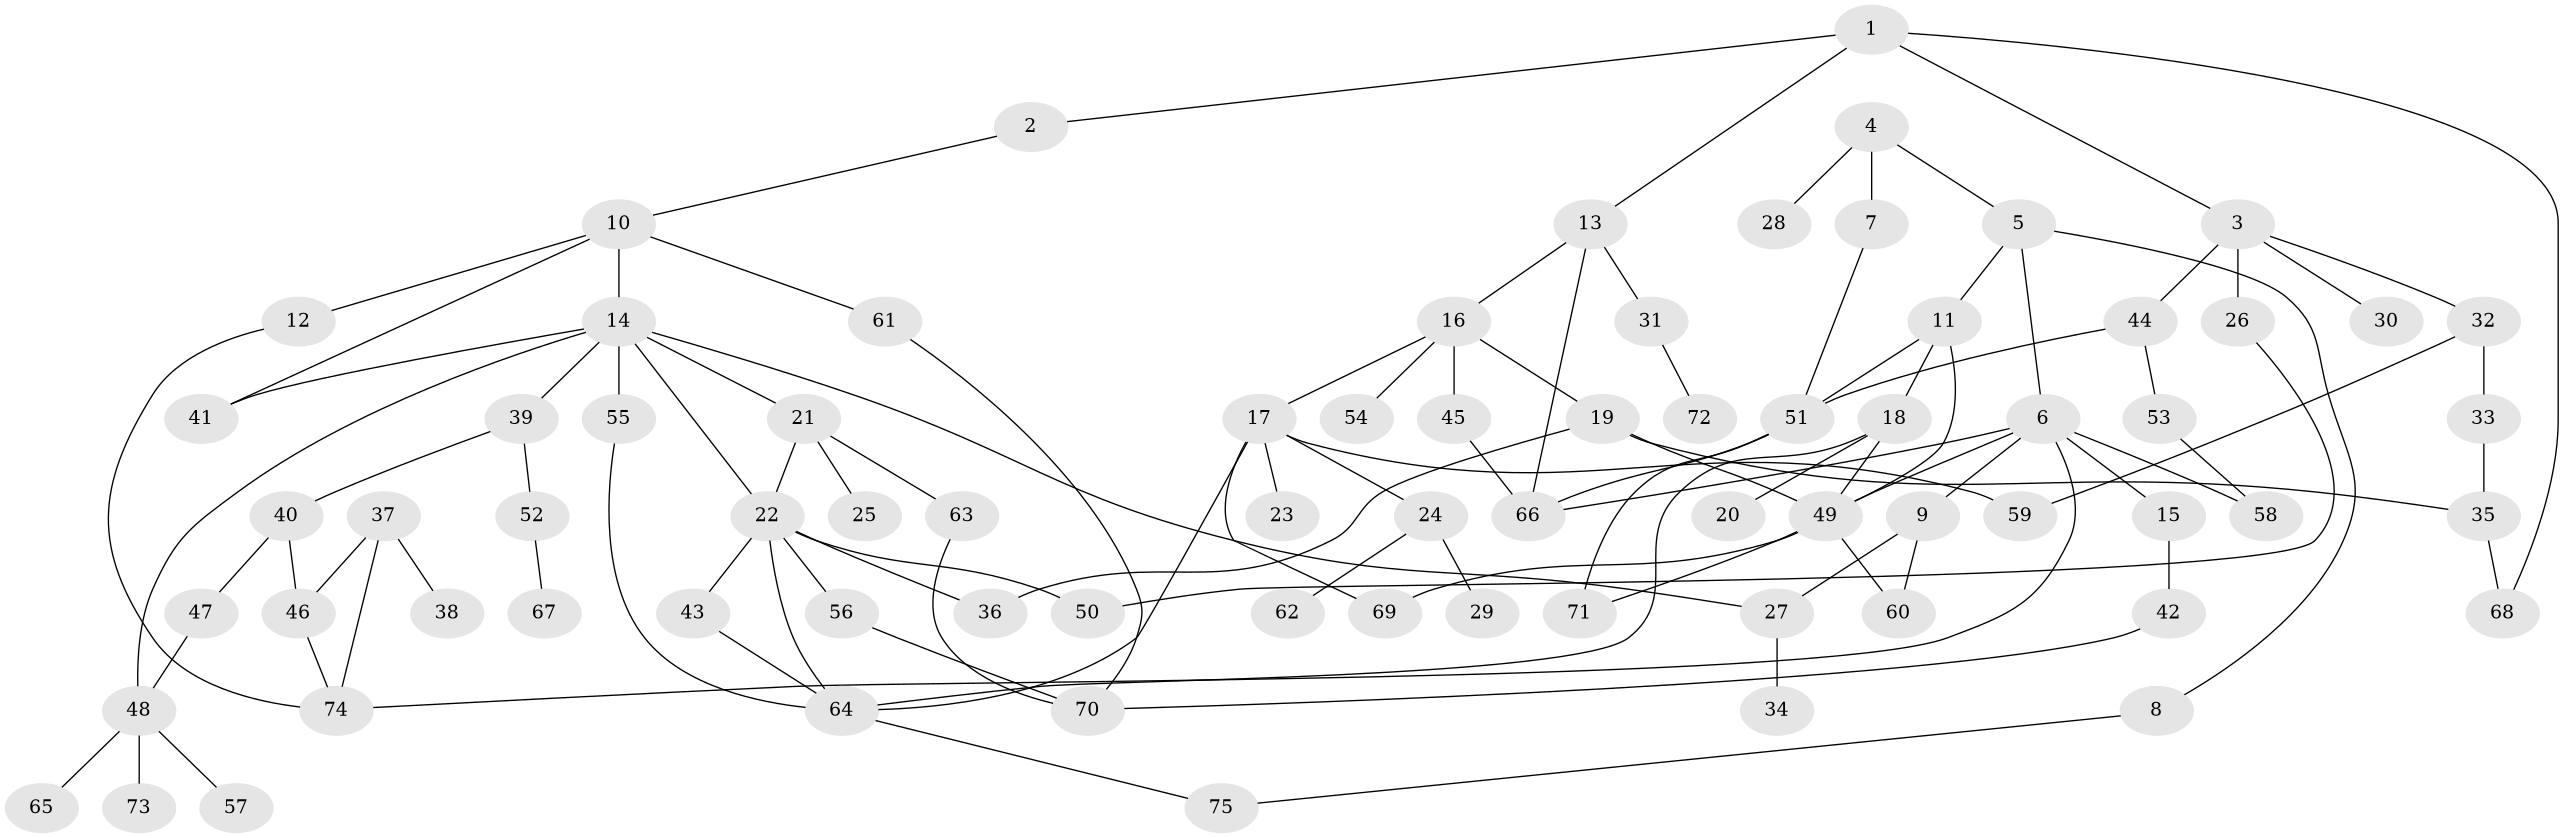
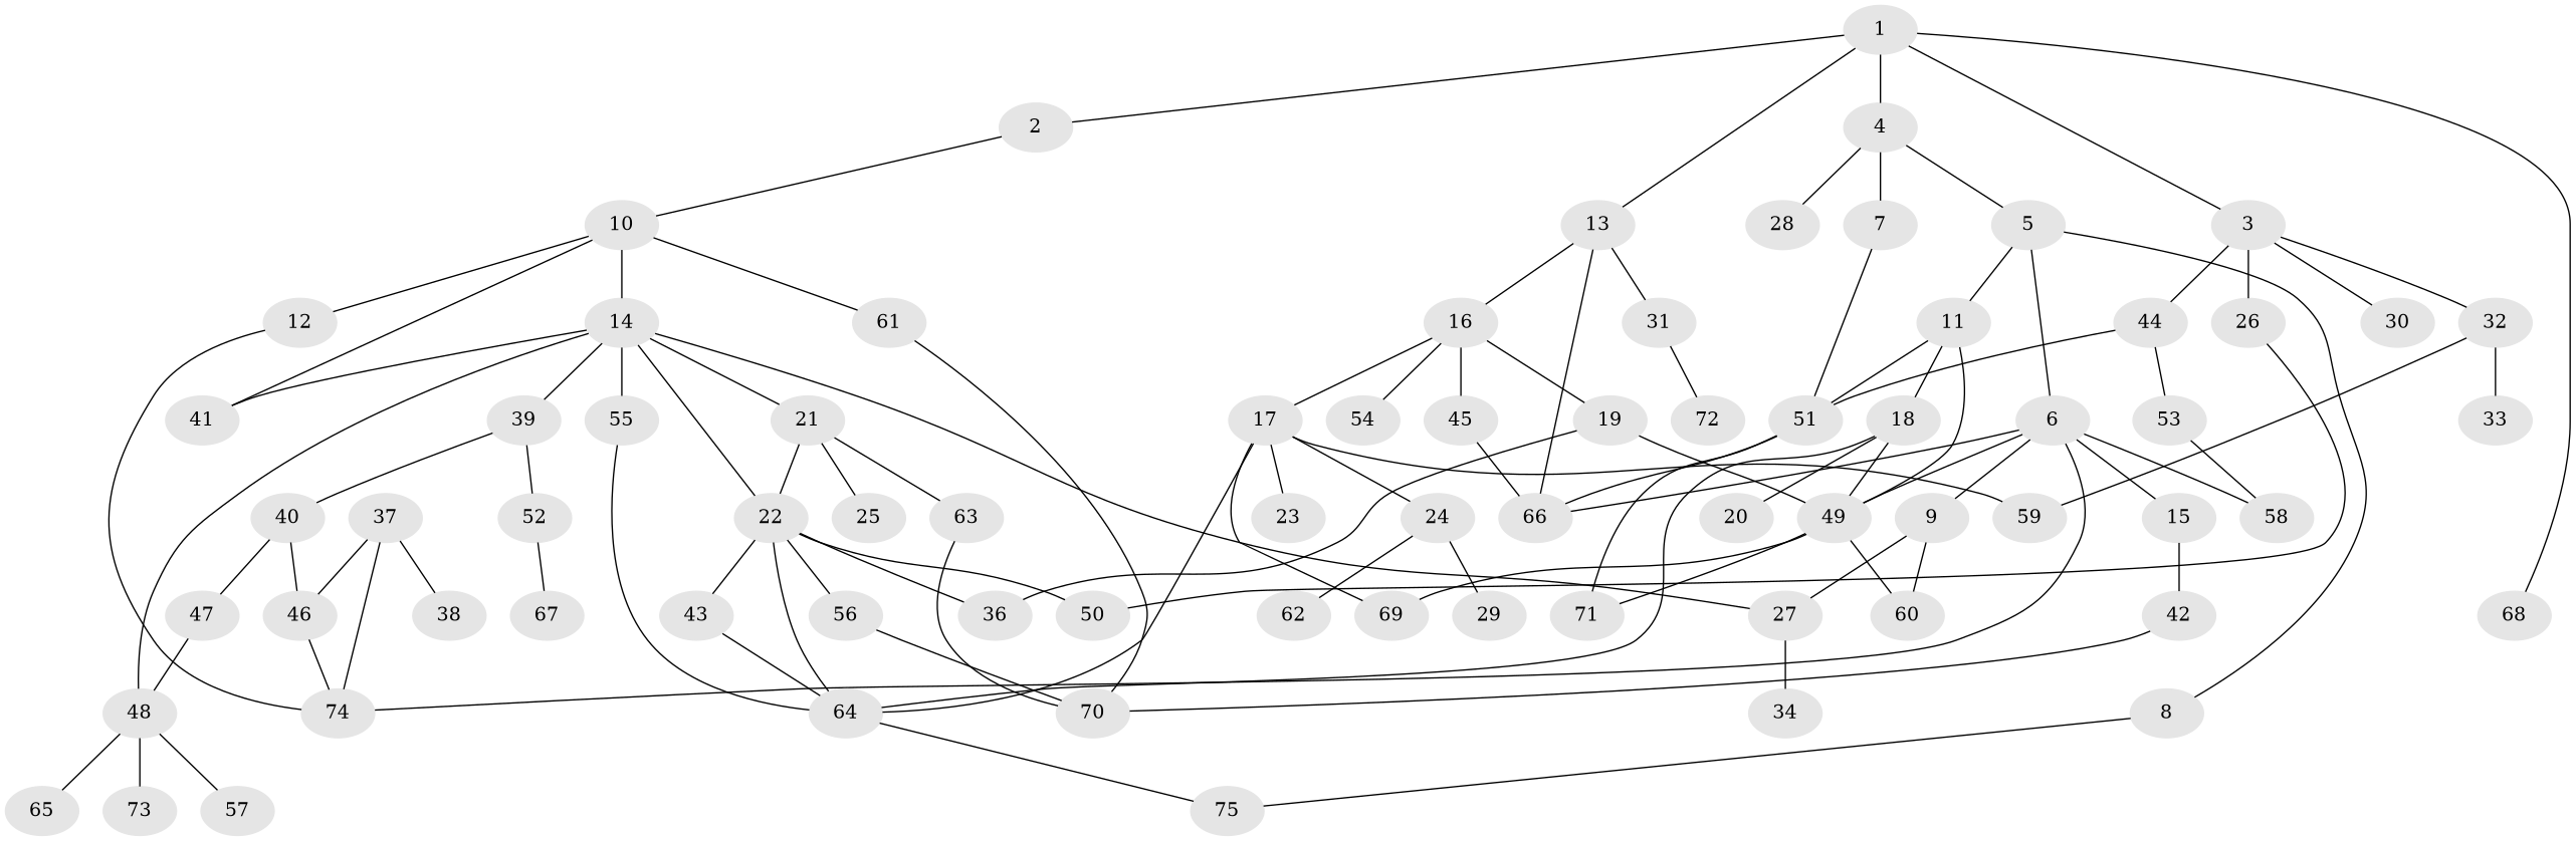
  graph {
    node [color=gray90 style=filled]
    edge [weight=1.0]
    1
    2
    3
    4
    13
    68
    10
    26
    30
    32
    44
    5
    7
    28
    66
    16
    31
    12
    14
    41
    61
    50
    59
    33
    51
    53
    6
    8
    11
    9
    15
    49
    58
    74
    75
    18
    27
    60
    42
    69
    71
    34
    21
    22
    39
    48
    55
    70
    64
    20
    17
    19
    45
    54
    72
    25
    63
    36
    43
    56
    40
    52
    57
    65
    73
    23
    24
-   35
    29
    62
    37
    38
    46
    47
    67
    1 -- 2
    1 -- 3
+   1 -- 4
    1 -- 13
    1 -- 68
    2 -- 10
    3 -- 26
    3 -- 30
    3 -- 32
    3 -- 44
    4 -- 5
    4 -- 7
    4 -- 28
    13 -- 66
    13 -- 16
    13 -- 31
    10 -- 12
    10 -- 14
    10 -- 41
    10 -- 61
    26 -- 50
    32 -- 59
    32 -- 33
    44 -- 51
    44 -- 53
    5 -- 6
    5 -- 8
    5 -- 11
    7 -- 51
    16 -- 17
    16 -- 19
    16 -- 45
    16 -- 54
    31 -- 72
    12 -- 74
    14 -- 41
    14 -- 27
    14 -- 21
    14 -- 22
    14 -- 39
    14 -- 48
    14 -- 55
    61 -- 70
-   33 -- 35
    51 -- 66
    51 -- 71
    53 -- 58
    6 -- 66
    6 -- 9
    6 -- 15
    6 -- 49
    6 -- 58
    6 -- 74
    8 -- 75
    11 -- 51
    11 -- 49
    11 -- 18
    9 -- 27
    9 -- 60
    15 -- 42
    49 -- 60
    49 -- 69
    49 -- 71
    18 -- 49
    18 -- 64
    18 -- 20
    27 -- 34
    42 -- 70
    21 -- 22
    21 -- 25
    21 -- 63
    22 -- 50
    22 -- 64
    22 -- 36
    22 -- 43
    22 -- 56
    39 -- 40
    39 -- 52
    48 -- 57
    48 -- 65
    48 -- 73
    55 -- 64
    64 -- 75
    17 -- 59
    17 -- 69
    17 -- 64
    17 -- 23
    17 -- 24
    19 -- 49
    19 -- 36
-   19 -- 35
    45 -- 66
    63 -- 70
    43 -- 64
    56 -- 70
    40 -- 46
    40 -- 47
    52 -- 67
    24 -- 29
    24 -- 62
-   35 -- 68
    37 -- 74
    37 -- 38
    37 -- 46
    46 -- 74
    47 -- 48
  }
